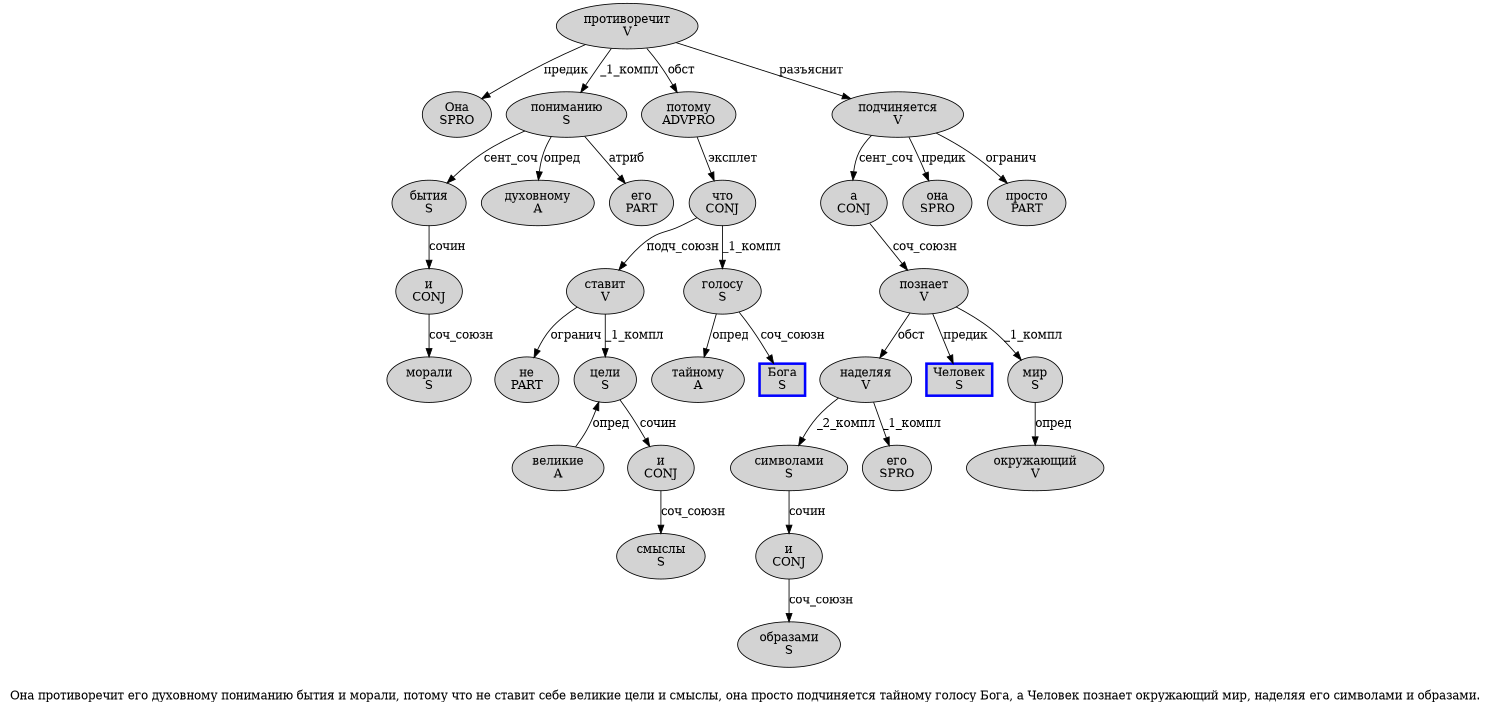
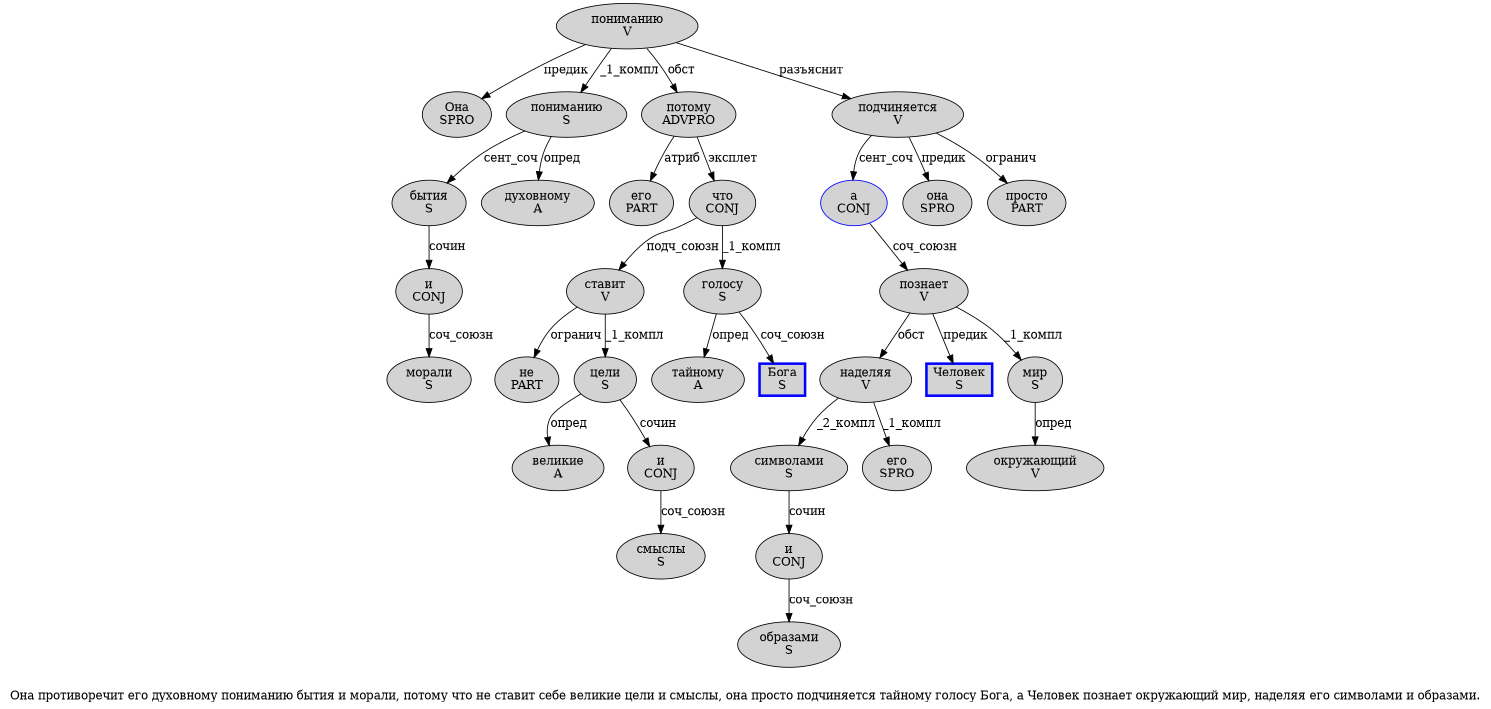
  digraph {
    label="Она противоречит его духовному пониманию бытия и морали, потому что не ставит себе великие цели и смыслы, она просто подчиняется тайному голосу Бога, а Человек познает окружающий мир, наделяя его символами и образами."
    node [fillcolor=lightgray penwidth=1 shape=ellipse style=filled]
    n1 [label="Она\nSPRO"]
-   n2 [label="противоречит\nV"]
+   n2 [label="пониманию\nV"]
    n3 [label="пониманию\nS"]
    n4 [label="потому\nADVPRO"]
    n5 [label="подчиняется\nV"]
    n6 [label="его\nPART"]
    n7 [label="духовному\nA"]
    n8 [label="бытия\nS"]
    n9 [label="что\nCONJ"]
    n10 [label="она\nSPRO"]
    n11 [label="просто\nPART"]
-   n12 [label="а\nCONJ"]
+   n12 [label="а\nCONJ" color=blue]
    n13 [label="и\nCONJ"]
    n14 [label="морали\nS"]
    n15 [label="ставит\nV"]
    n16 [label="голосу\nS"]
    n17 [label="не\nPART"]
    n18 [label="цели\nS"]
    n19 [label="великие\nA"]
    n20 [label="и\nCONJ"]
    n21 [label="смыслы\nS"]
    n22 [label="тайному\nA"]
    n23 [color=blue label="Бога\nS" penwidth=3 shape=box]
    n24 [label="познает\nV"]
    n25 [color=blue label="Человек\nS" penwidth=3 shape=box]
    n26 [label="мир\nS"]
    n27 [label="наделяя\nV"]
    n28 [label="окружающий\nV"]
    n29 [label="его\nSPRO"]
    n30 [label="символами\nS"]
    n31 [label="и\nCONJ"]
    n32 [label="образами\nS"]
    n2 -> n1 [label="предик"]
    n2 -> n3 [label="_1_компл"]
    n2 -> n4 [label="обст"]
    n2 -> n5 [label="разъяснит"]
-   n3 -> n6 [label="атриб"]
+   n4 -> n6 [label="атриб"]
    n3 -> n7 [label="опред"]
    n3 -> n8 [label="сент_соч"]
    n4 -> n9 [label="эксплет"]
    n5 -> n10 [label="предик"]
    n5 -> n11 [label="огранич"]
    n5 -> n12 [label="сент_соч"]
    n8 -> n13 [label="сочин"]
    n9 -> n15 [label="подч_союзн"]
    n9 -> n16 [label="_1_компл"]
    n12 -> n24 [label="соч_союзн"]
    n13 -> n14 [label="соч_союзн"]
    n15 -> n17 [label="огранич"]
    n15 -> n18 [label="_1_компл"]
    n16 -> n22 [label="опред"]
    n16 -> n23 [label="соч_союзн"]
-   n19 -> n18 [label="опред"]
+   n18 -> n19 [label="опред"]
    n18 -> n20 [label="сочин"]
    n20 -> n21 [label="соч_союзн"]
    n24 -> n25 [label="предик"]
    n24 -> n26 [label="_1_компл"]
    n24 -> n27 [label="обст"]
    n26 -> n28 [label="опред"]
    n27 -> n29 [label="_1_компл"]
    n27 -> n30 [label="_2_компл"]
    n30 -> n31 [label="сочин"]
    n31 -> n32 [label="соч_союзн"]
  }
